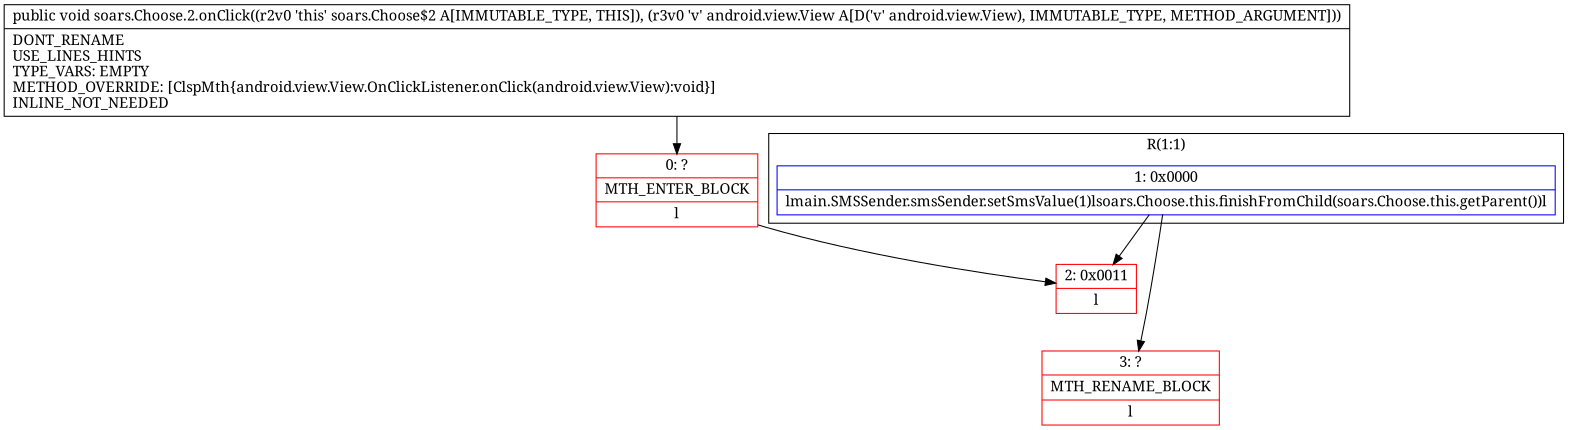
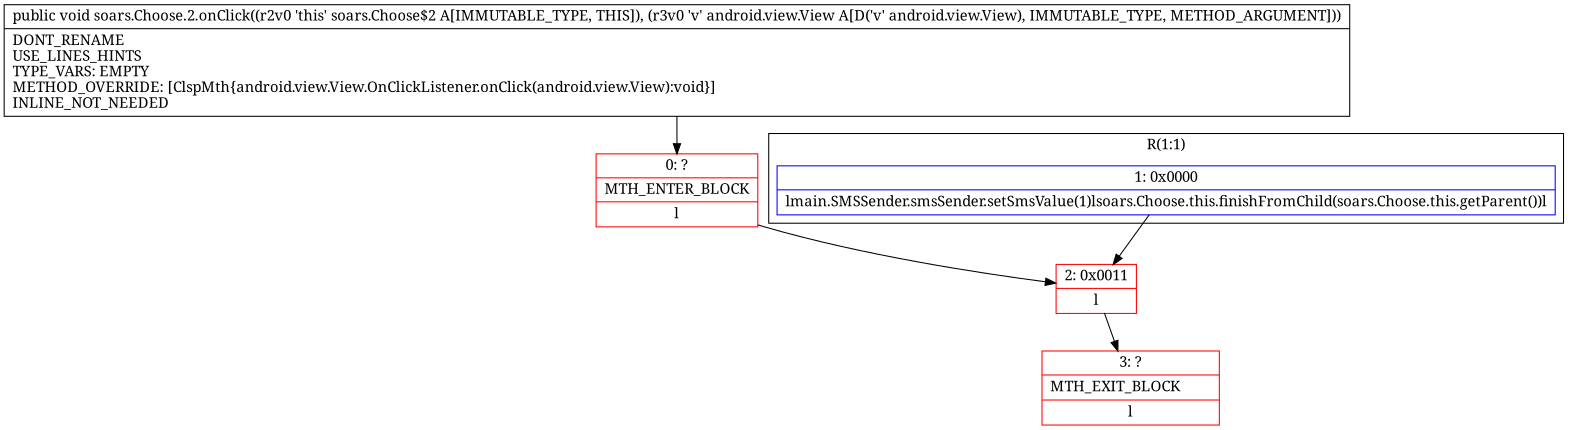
  digraph {
    fontname="Noto Serif"
    node [color=red fontname="Noto Serif" shape=record]
    edge [fontname="Noto Serif"]
    n1 [color=blue label="{1\:\ 0x0000|lmain.SMSSender.smsSender.setSmsValue(1)lsoars.Choose.this.finishFromChild(soars.Choose.this.getParent())l}"]
    n2 [label="{2\:\ 0x0011|l}"]
-   n3 [label="{3\:\ ?|MTH_RENAME_BLOCK\l|l}"]
+   n3 [label="{3\:\ ?|MTH_EXIT_BLOCK\l|l}"]
    n4 [label="{0\:\ ?|MTH_ENTER_BLOCK\l|l}"]
    n5 [label="{public void soars.Choose.2.onClick((r2v0 'this' soars.Choose$2 A[IMMUTABLE_TYPE, THIS]), (r3v0 'v' android.view.View A[D('v' android.view.View), IMMUTABLE_TYPE, METHOD_ARGUMENT]))  | DONT_RENAME\lUSE_LINES_HINTS\lTYPE_VARS: EMPTY\lMETHOD_OVERRIDE: [ClspMth\{android.view.View.OnClickListener.onClick(android.view.View):void\}]\lINLINE_NOT_NEEDED\l}" color=""]
    subgraph cluster_1 {
      label="R(1:1)"
      n1
    }
    n1 -> n2
-   n1 -> n3
+   n2 -> n3
    n4 -> n2
    n5 -> n4
  }
